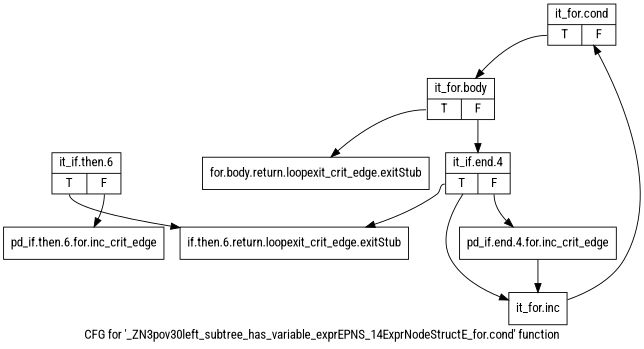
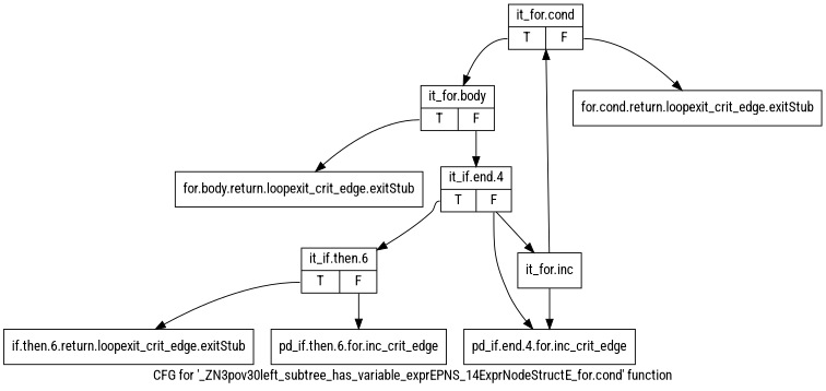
  digraph {
    fontname="Roboto Condensed"
    label="CFG for '_ZN3pov30left_subtree_has_variable_exprEPNS_14ExprNodeStructE_for.cond' function"
    node [fontname="Roboto Condensed" shape=record]
    edge [fontname="Roboto Condensed" tailport=s1]
    n1 [label="{it_for.cond|{<s0>T|<s1>F}}"]
+   n2 [label="{for.cond.return.loopexit_crit_edge.exitStub}"]
    n3 [label="{it_for.body|{<s0>T|<s1>F}}"]
    n4 [label="{for.body.return.loopexit_crit_edge.exitStub}"]
    n5 [label="{it_if.end.4|{<s0>T|<s1>F}}"]
    n6 [label="{if.then.6.return.loopexit_crit_edge.exitStub}"]
    n7 [label="{it_if.then.6|{<s0>T|<s1>F}}"]
    n8 [label="{pd_if.end.4.for.inc_crit_edge}"]
    n9 [label="{it_for.inc}"]
    n10 [label="{pd_if.then.6.for.inc_crit_edge}"]
+   n1 -> n2
    n1 -> n3 [tailport=s0]
    n3 -> n4 [tailport=s0]
    n3 -> n5
-   n5 -> n6 [tailport=s0]
+   n5 -> n7 [tailport=s0]
    n5 -> n8
    n5 -> n9 [tailport=""]
    n7 -> n6 [tailport=s0]
    n7 -> n10
-   n8 -> n9 [tailport=""]
+   n9 -> n8 [tailport=""]
    n9 -> n1 [tailport=""]
  }
